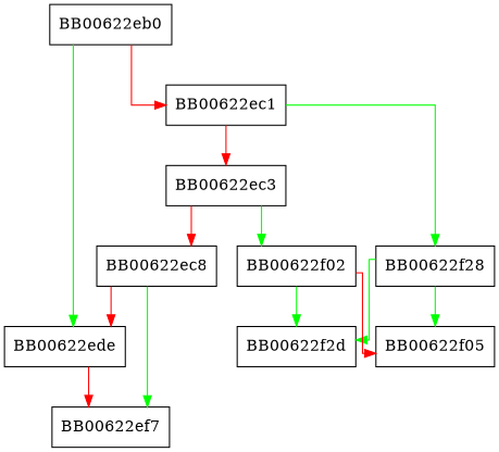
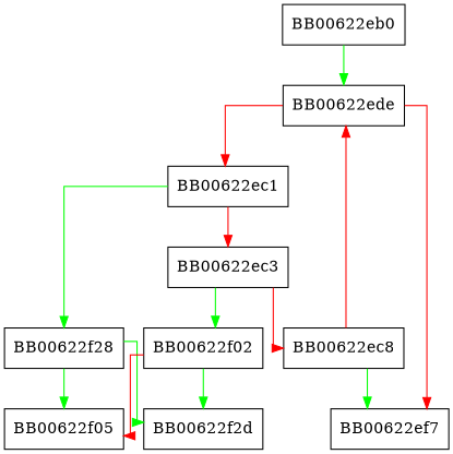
  digraph {
    splines=ortho
    node [shape=box]
    edge [color=green]
    BB00622eb0
    BB00622ede
    BB00622ec1
    BB00622ef7
    BB00622f28
    BB00622ec3
    BB00622f2d
    BB00622f05
    n9 [label=BB00622f02]
    BB00622ec8
    BB00622eb0 -> BB00622ede
-   BB00622eb0 -> BB00622ec1 [color=red]
+   BB00622ede -> BB00622ec1 [color=red]
    BB00622ede -> BB00622ef7 [color=red]
    BB00622ec1 -> BB00622f28
    BB00622ec1 -> BB00622ec3 [color=red]
    BB00622f28 -> BB00622f2d
    BB00622f28 -> BB00622f05
    BB00622ec3 -> n9
    BB00622ec3 -> BB00622ec8 [color=red]
    n9 -> BB00622f2d
    n9 -> BB00622f05 [color=red]
    BB00622ec8 -> BB00622ede [color=red]
    BB00622ec8 -> BB00622ef7
  }
